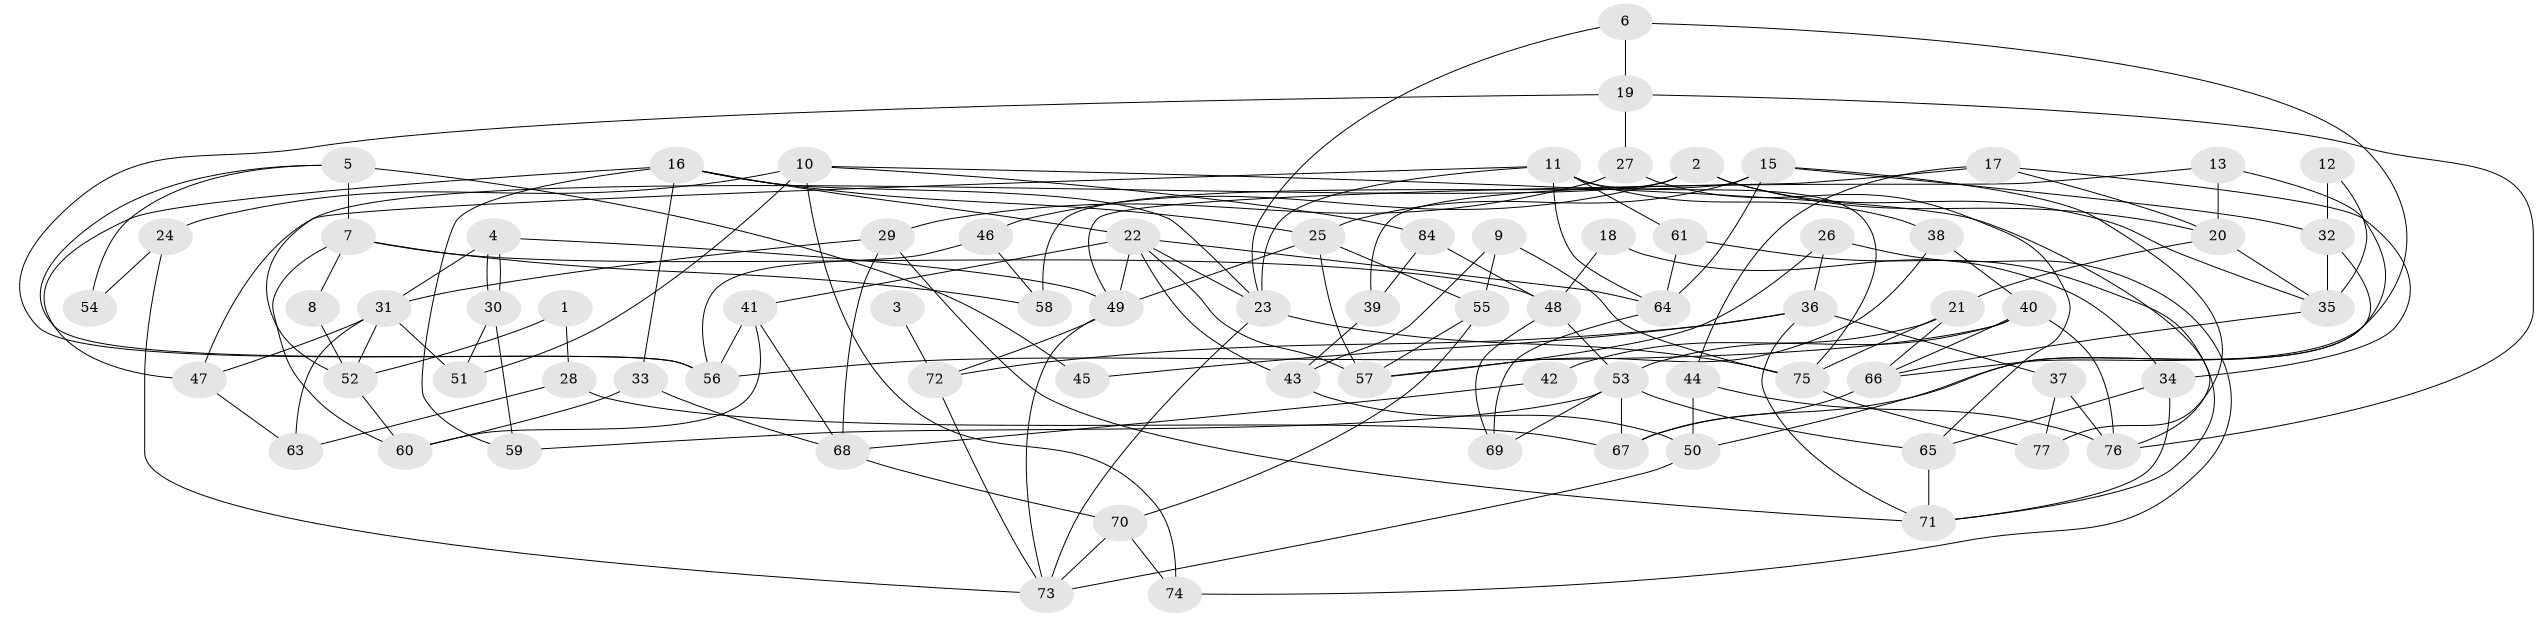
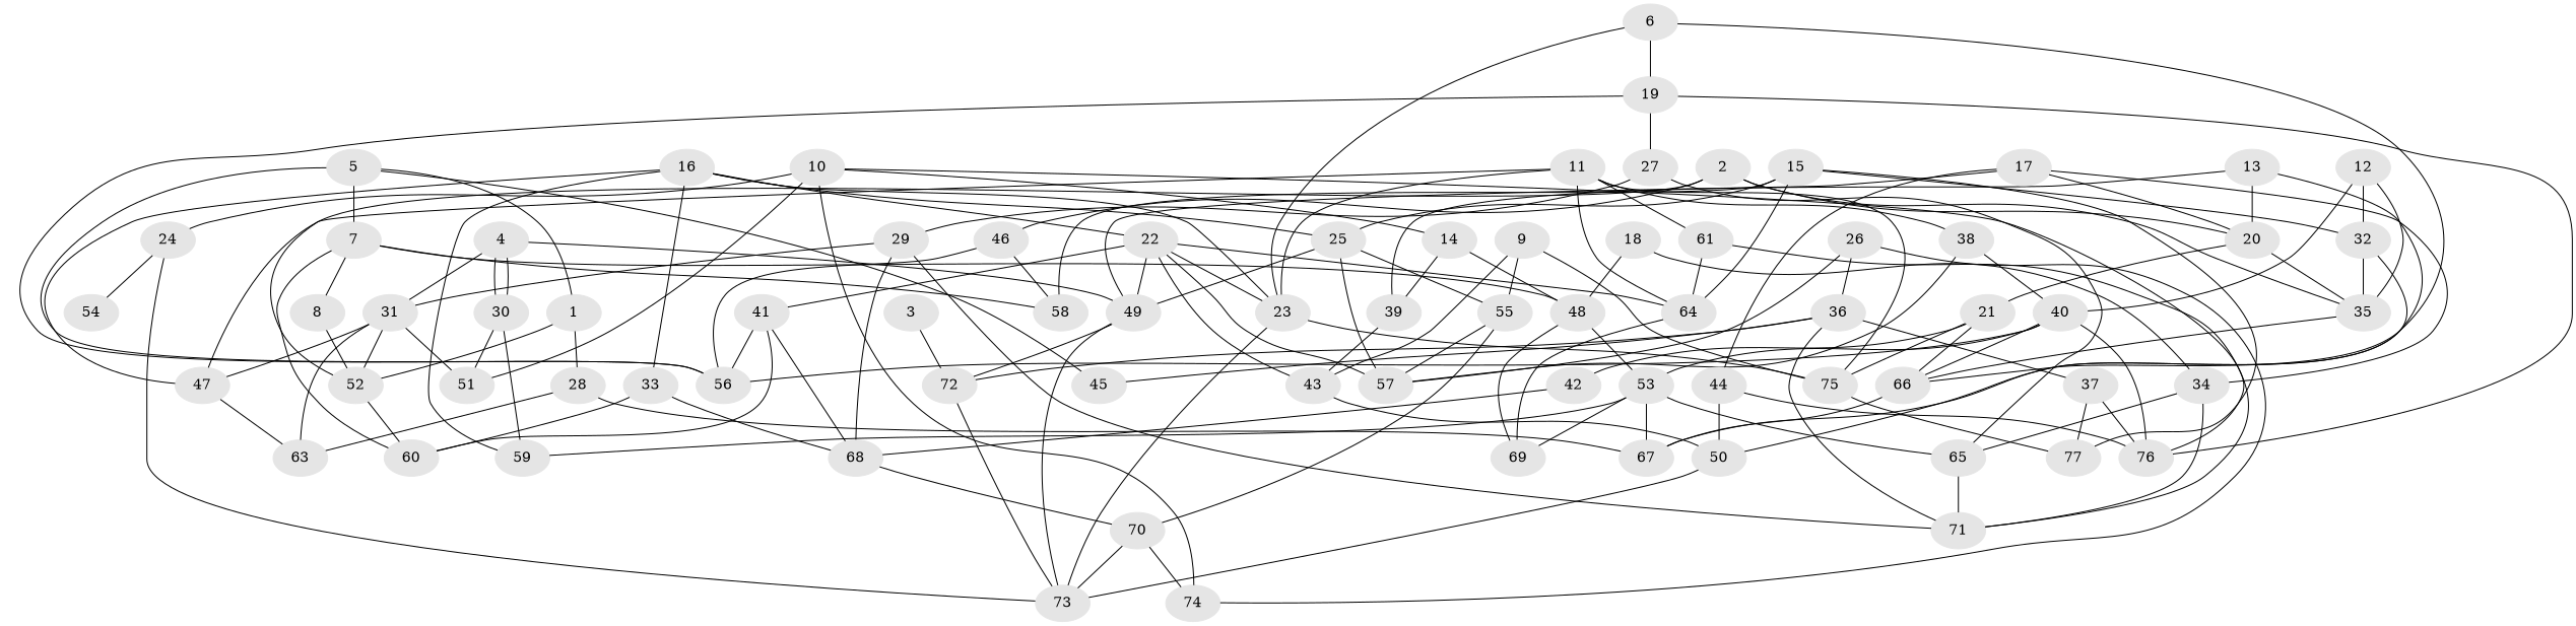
  graph {
    node [color=gray90 style=filled]
    1
    28
    52
    67
    63
    60
    2
    20
    35
    46
    47
    21
    66
    56
    58
    3
    72
    73
    4
    30
    31
    49
    51
    59
    5
    7
    45
    54
    8
    48
    6
    19
    23
    76
    27
    75
    53
    69
    68
    70
    9
    43
    55
    50
    57
    77
    10
-   14 [label=84]
+   14
    24
    74
    39
    11
    38
    61
    64
    40
    71
    12
    32
    13
    15
    25
    16
    22
    33
    41
    17
    34
    44
    65
    18
    29
    42
    26
    36
    37
    1 -- 28
    1 -- 52
    28 -- 67
    28 -- 63
    52 -- 60
    2 -- 20
    2 -- 35
    2 -- 46
    2 -- 47
    20 -- 35
    20 -- 21
    35 -- 66
    46 -- 56
    46 -- 58
    47 -- 63
    21 -- 66
    21 -- 75
    21 -- 42
    66 -- 67
    3 -- 72
    72 -- 73
    4 -- 30
    4 -- 30
    4 -- 31
    4 -- 49
    30 -- 51
    30 -- 59
    31 -- 52
    31 -- 63
    31 -- 47
    31 -- 51
    49 -- 72
    49 -- 73
    5 -- 56
    5 -- 7
    5 -- 45
-   5 -- 54
+   5 -- 1
    7 -- 60
    7 -- 58
    7 -- 8
    7 -- 48
    8 -- 52
    48 -- 53
    48 -- 69
    6 -- 66
    6 -- 19
    6 -- 23
    19 -- 56
    19 -- 76
    19 -- 27
    23 -- 73
    23 -- 75
    27 -- 65
    27 -- 29
    75 -- 77
    53 -- 67
    53 -- 59
    53 -- 69
    53 -- 65
    68 -- 70
    70 -- 73
    70 -- 74
    9 -- 75
    9 -- 43
    9 -- 55
    43 -- 50
    55 -- 70
    55 -- 57
    50 -- 73
    10 -- 51
    10 -- 76
    10 -- 14
    10 -- 24
    10 -- 74
    14 -- 48
    14 -- 39
    24 -- 73
    24 -- 54
    39 -- 43
    11 -- 52
    11 -- 23
    11 -- 75
    11 -- 38
    11 -- 61
    11 -- 64
    38 -- 57
    38 -- 40
    61 -- 64
    61 -- 71
    64 -- 69
    40 -- 66
    40 -- 56
    40 -- 76
    40 -- 53
    12 -- 35
+   12 -- 40
    12 -- 32
    32 -- 35
    32 -- 50
    13 -- 67
    13 -- 20
    13 -- 39
    15 -- 58
    15 -- 77
    15 -- 64
    15 -- 32
    15 -- 25
    25 -- 49
    25 -- 55
    25 -- 57
    16 -- 47
    16 -- 59
    16 -- 23
    16 -- 25
    16 -- 22
    16 -- 33
    22 -- 49
    22 -- 23
    22 -- 43
    22 -- 57
    22 -- 64
    22 -- 41
    33 -- 60
    33 -- 68
    41 -- 60
    41 -- 56
    41 -- 68
    17 -- 20
    17 -- 49
    17 -- 34
    17 -- 44
    34 -- 71
    34 -- 65
    44 -- 76
    44 -- 50
    65 -- 71
    18 -- 48
    18 -- 34
    29 -- 31
    29 -- 68
    29 -- 71
    42 -- 68
    26 -- 57
    26 -- 74
    26 -- 36
    36 -- 72
    36 -- 45
    36 -- 71
    36 -- 37
    37 -- 76
    37 -- 77
  }
